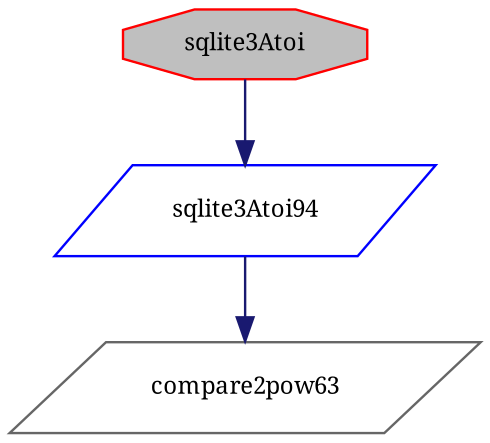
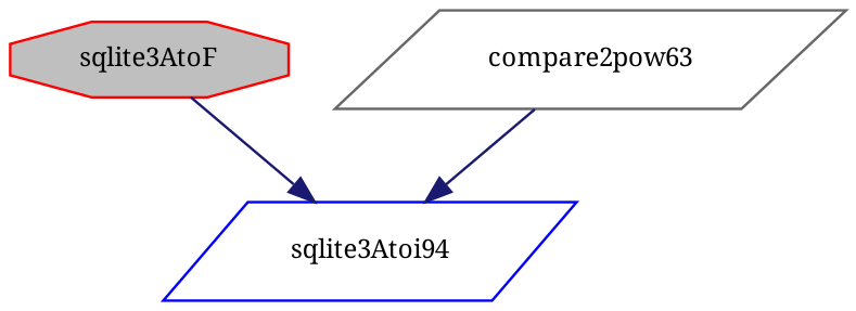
  digraph {
    fontname="Noto Serif"
    rankdir=TB
    node [fillcolor=white fontname="Noto Serif" fontsize=10 shape=parallelogram style=filled]
    edge [color=midnightblue fontname="Noto Serif" fontsize=10 labelfontname=FreeSans labelfontsize=10 style=solid]
-   n1 [color=red fillcolor=grey75 fontcolor=black height=0.2 label=sqlite3Atoi shape=octagon width=0.4]
+   n1 [color=red fillcolor=grey75 fontcolor=black height=0.2 label=sqlite3AtoF shape=octagon width=0.4]
    n2 [color=blue height=0.2 label=sqlite3Atoi94 width=0.4]
    n3 [color=gray40 height=0.2 label=compare2pow63 width=0.4]
    n1 -> n2
-   n2 -> n3
+   n3 -> n2
  }
